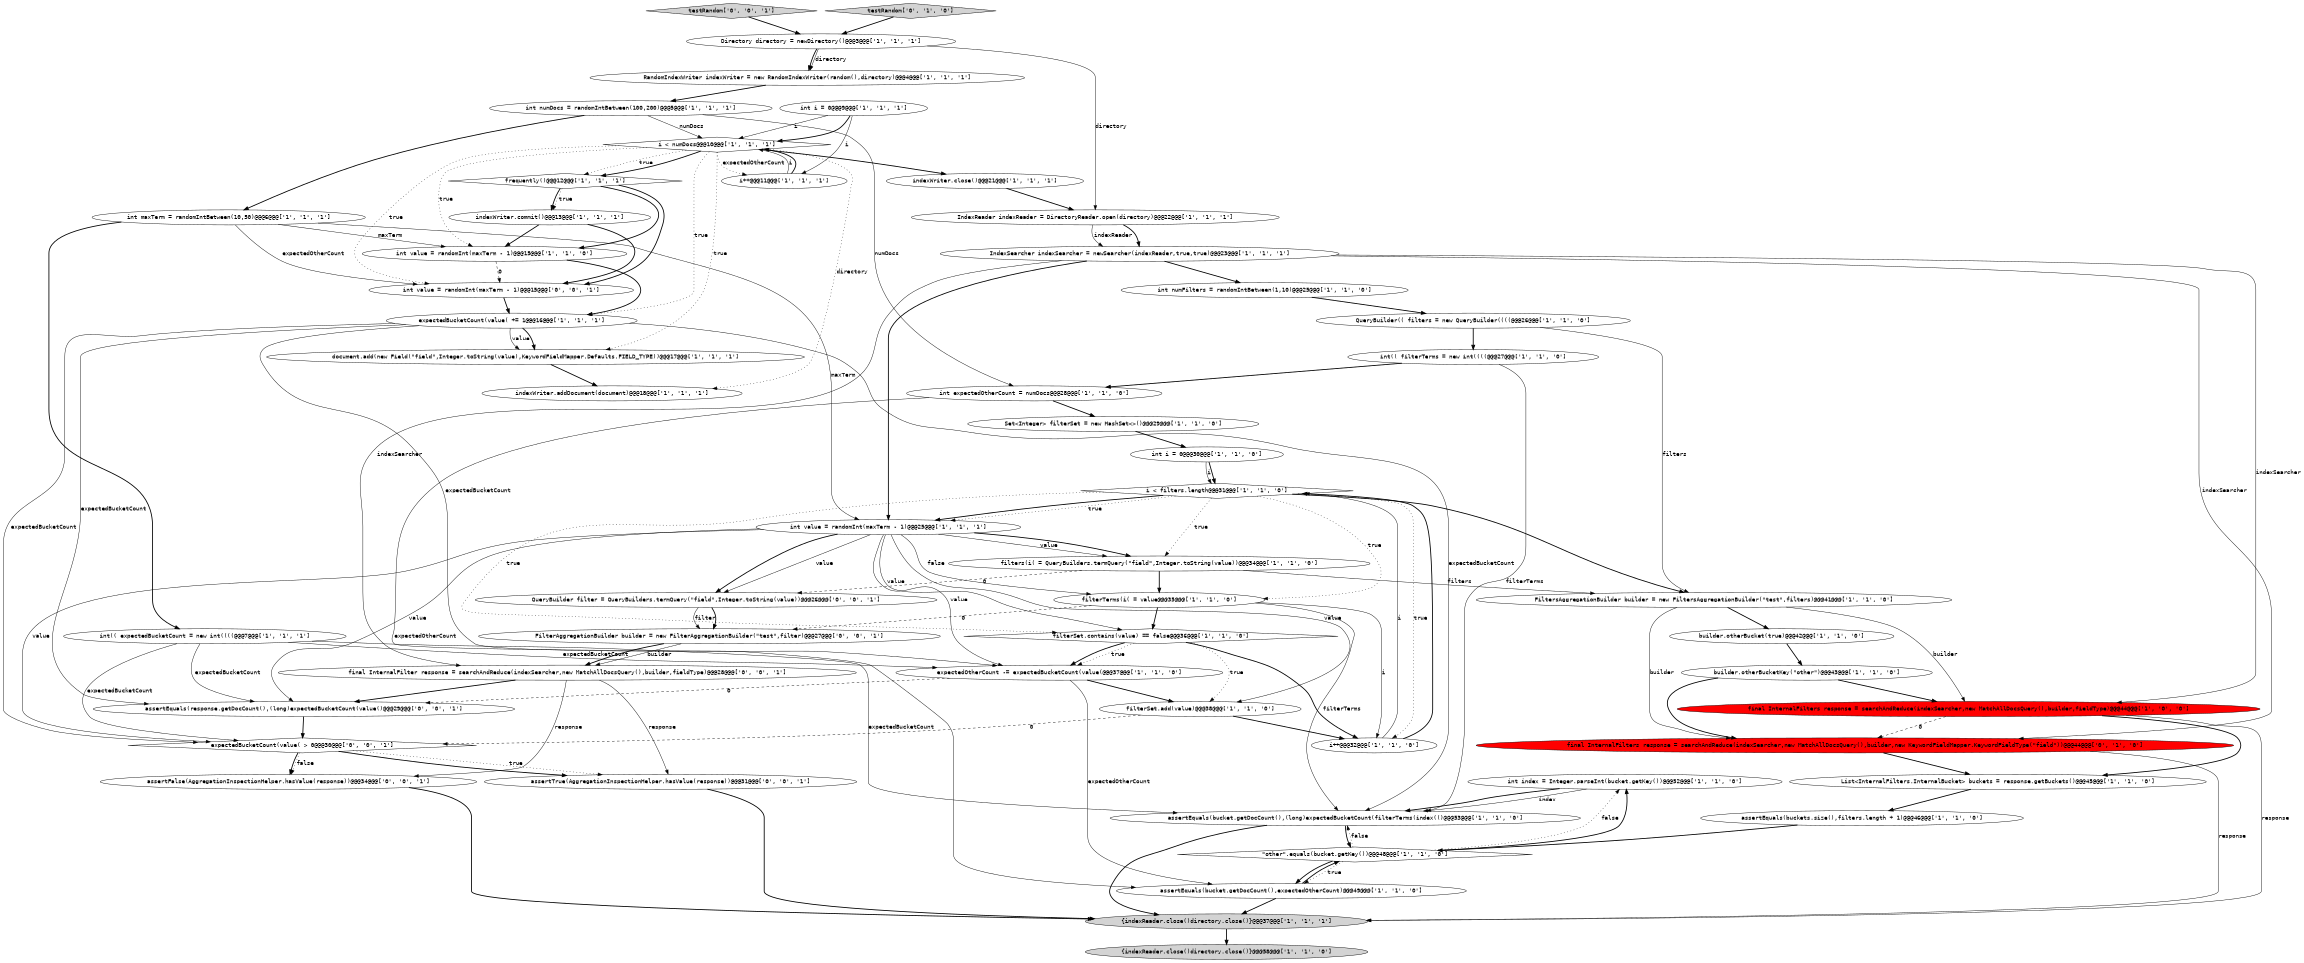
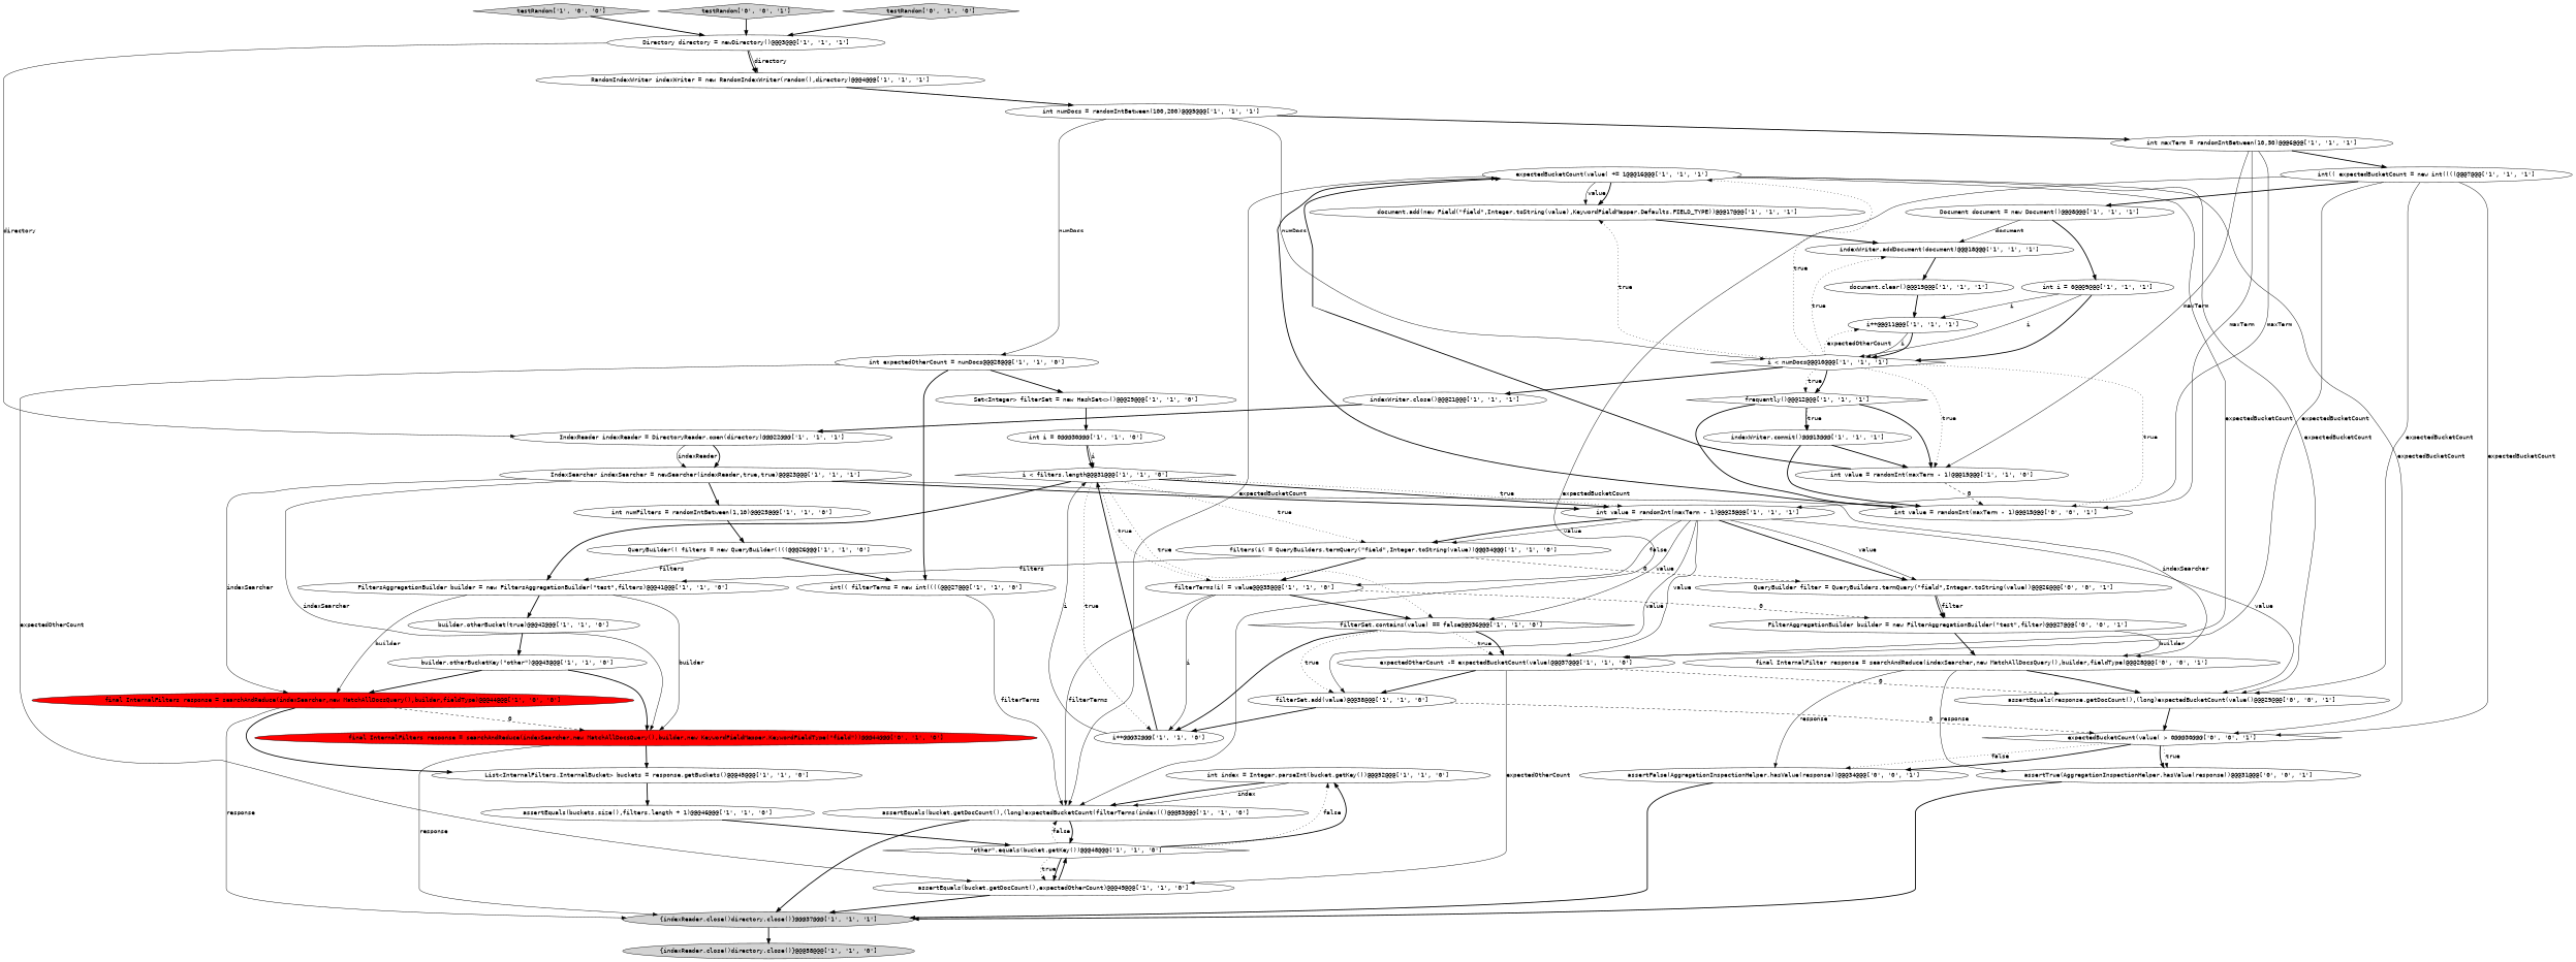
  digraph {
    fontname="DejaVu Sans Mono"
    node [fillcolor=white fontname="DejaVu Sans Mono" shape=ellipse style=filled]
    edge [fontname="DejaVu Sans Mono" style=bold]
    n1 [label="int index = Integer.parseInt(bucket.getKey())@@@52@@@['1', '1', '0']"]
    n2 [label="assertEquals(bucket.getDocCount(),(long)expectedBucketCount(filterTerms(index(()@@@53@@@['1', '1', '0']"]
    n3 [fillcolor=lightgray label="{indexReader.close()directory.close()}@@@37@@@['1', '1', '1']"]
    n4 [label="\"other\".equals(bucket.getKey())@@@48@@@['1', '1', '0']" shape=diamond]
    n5 [label="builder.otherBucketKey(\"other\")@@@43@@@['1', '1', '0']"]
    n6 [fillcolor=red label="final InternalFilters response = searchAndReduce(indexSearcher,new MatchAllDocsQuery(),builder,fieldType)@@@44@@@['1', '0', '0']"]
    n7 [fillcolor=red label="final InternalFilters response = searchAndReduce(indexSearcher,new MatchAllDocsQuery(),builder,new KeywordFieldMapper.KeywordFieldType(\"field\"))@@@44@@@['0', '1', '0']"]
    n8 [label="List<InternalFilters.InternalBucket> buckets = response.getBuckets()@@@45@@@['1', '1', '0']"]
    n9 [label="frequently()@@@12@@@['1', '1', '1']" shape=diamond]
    n10 [label="int value = randomInt(maxTerm - 1)@@@15@@@['0', '0', '1']"]
    n11 [label="int value = randomInt(maxTerm - 1)@@@15@@@['1', '1', '0']"]
    n12 [label="indexWriter.commit()@@@13@@@['1', '1', '1']"]
    n13 [label="expectedBucketCount(value( += 1@@@16@@@['1', '1', '1']"]
    n14 [label="int expectedOtherCount = numDocs@@@28@@@['1', '1', '0']"]
    n15 [label="assertEquals(bucket.getDocCount(),expectedOtherCount)@@@49@@@['1', '1', '0']"]
    n16 [label="Set<Integer> filterSet = new HashSet<>()@@@29@@@['1', '1', '0']"]
    n17 [label="int i = 0@@@30@@@['1', '1', '0']"]
    n18 [label="indexWriter.close()@@@21@@@['1', '1', '1']"]
    n19 [label="IndexReader indexReader = DirectoryReader.open(directory)@@@22@@@['1', '1', '1']"]
    n20 [label="IndexSearcher indexSearcher = newSearcher(indexReader,true,true)@@@23@@@['1', '1', '1']"]
    n21 [label="int(( filterTerms = new int((((@@@27@@@['1', '1', '0']"]
    n22 [label="document.add(new Field(\"field\",Integer.toString(value),KeywordFieldMapper.Defaults.FIELD_TYPE))@@@17@@@['1', '1', '1']"]
    n23 [label="indexWriter.addDocument(document)@@@18@@@['1', '1', '1']"]
+   n24 [label="document.clear()@@@19@@@['1', '1', '1']"]
    n25 [label="assertEquals(response.getDocCount(),(long)expectedBucketCount(value()@@@29@@@['0', '0', '1']"]
    n26 [label="expectedBucketCount(value( > 0@@@30@@@['0', '0', '1']" shape=diamond]
    n27 [label="expectedOtherCount -= expectedBucketCount(value(@@@37@@@['1', '1', '0']"]
    n28 [label="final InternalFilter response = searchAndReduce(indexSearcher,new MatchAllDocsQuery(),builder,fieldType)@@@28@@@['0', '0', '1']"]
    n29 [label="int value = randomInt(maxTerm - 1)@@@25@@@['1', '1', '1']"]
    n30 [label="int numFilters = randomIntBetween(1,10)@@@25@@@['1', '1', '0']"]
    n31 [label="assertFalse(AggregationInspectionHelper.hasValue(response))@@@34@@@['0', '0', '1']"]
    n32 [label="assertTrue(AggregationInspectionHelper.hasValue(response))@@@31@@@['0', '0', '1']"]
    n33 [label="filterSet.contains(value) == false@@@36@@@['1', '1', '0']" shape=diamond]
    n34 [label="filters(i( = QueryBuilders.termQuery(\"field\",Integer.toString(value))@@@34@@@['1', '1', '0']"]
    n35 [label="filterTerms(i( = value@@@35@@@['1', '1', '0']"]
    n36 [label="QueryBuilder filter = QueryBuilders.termQuery(\"field\",Integer.toString(value))@@@26@@@['0', '0', '1']"]
    n37 [label="filterSet.add(value)@@@38@@@['1', '1', '0']"]
    n38 [label="QueryBuilder(( filters = new QueryBuilder((((@@@26@@@['1', '1', '0']"]
    n39 [label="int maxTerm = randomIntBetween(10,50)@@@6@@@['1', '1', '1']"]
    n40 [label="int(( expectedBucketCount = new int((((@@@7@@@['1', '1', '1']"]
+   n41 [label="Document document = new Document()@@@8@@@['1', '1', '1']"]
    n42 [label="i++@@@11@@@['1', '1', '1']"]
    n43 [label="i < numDocs@@@10@@@['1', '1', '1']" shape=diamond]
    n44 [fillcolor=lightgray label="{indexReader.close()directory.close()}@@@58@@@['1', '1', '0']"]
    n45 [label="i < filters.length@@@31@@@['1', '1', '0']" shape=diamond]
    n46 [label="FiltersAggregationBuilder builder = new FiltersAggregationBuilder(\"test\",filters)@@@41@@@['1', '1', '0']"]
    n47 [label="i++@@@32@@@['1', '1', '0']"]
    n48 [label="assertEquals(buckets.size(),filters.length + 1)@@@46@@@['1', '1', '0']"]
    n49 [label="builder.otherBucket(true)@@@42@@@['1', '1', '0']"]
    n50 [label="int i = 0@@@9@@@['1', '1', '1']"]
+   n51 [fillcolor=lightgray label="testRandom['1', '0', '0']" shape=diamond]
    n52 [label="Directory directory = newDirectory()@@@3@@@['1', '1', '1']"]
    n53 [label="RandomIndexWriter indexWriter = new RandomIndexWriter(random(),directory)@@@4@@@['1', '1', '1']"]
    n54 [label="int numDocs = randomIntBetween(100,200)@@@5@@@['1', '1', '1']"]
    n55 [fillcolor=lightgray label="testRandom['0', '0', '1']" shape=diamond]
    n56 [label="FilterAggregationBuilder builder = new FilterAggregationBuilder(\"test\",filter)@@@27@@@['0', '0', '1']"]
    n57 [fillcolor=lightgray label="testRandom['0', '1', '0']" shape=diamond]
    n1 -> n2 [label=index style=solid]
    n1 -> n2
    n2 -> n3
    n2 -> n4
    n3 -> n44
    n4 -> n1 [label=false style=dotted]
    n4 -> n1
    n4 -> n2 [label=false style=dotted]
    n4 -> n15 [label=true style=dotted]
    n4 -> n15
    n5 -> n6
    n5 -> n7
    n6 -> n3 [label=response style=solid]
    n6 -> n7 [label=0 style=dashed]
    n6 -> n8
    n7 -> n3 [label=response style=solid]
    n7 -> n8
    n8 -> n48
    n9 -> n10
    n9 -> n11
    n9 -> n12 [label=true style=dotted]
    n9 -> n12
    n10 -> n13
    n11 -> n10 [label=0 style=dashed]
    n11 -> n13
    n12 -> n10
    n12 -> n11
    n13 -> n2 [label=expectedBucketCount style=solid]
    n13 -> n22 [label=value style=solid]
    n13 -> n22
    n13 -> n25 [label=expectedBucketCount style=solid]
    n13 -> n26 [label=expectedBucketCount style=solid]
    n13 -> n27 [label=expectedBucketCount style=solid]
    n14 -> n15 [label=expectedOtherCount style=solid]
    n14 -> n16
    n15 -> n3
    n15 -> n4
    n16 -> n17
    n17 -> n45 [label=i style=solid]
    n17 -> n45
    n18 -> n19
    n19 -> n20
    n19 -> n20 [label=indexReader style=solid]
    n20 -> n6 [label=indexSearcher style=solid]
    n20 -> n7 [label=indexSearcher style=solid]
    n20 -> n28 [label=indexSearcher style=solid]
    n20 -> n29
    n20 -> n30
    n21 -> n2 [label=filterTerms style=solid]
-   n21 -> n14
+   n14 -> n21
    n22 -> n23
+   n23 -> n24
+   n24 -> n42
    n25 -> n26
    n26 -> n31
    n26 -> n31 [label=false style=dotted]
    n26 -> n32
    n26 -> n32 [label=true style=dotted]
    n27 -> n15 [label=expectedOtherCount style=solid]
    n27 -> n25 [label=0 style=dashed]
    n27 -> n37
    n28 -> n25
    n28 -> n31 [label=response style=solid]
    n28 -> n32 [label=response style=solid]
    n29 -> n25 [label=value style=solid]
-   n29 -> n26 [label=value style=solid]
    n29 -> n27 [label=value style=solid]
    n29 -> n33 [label=value style=solid]
    n29 -> n34 [label=value style=solid]
    n29 -> n34
    n29 -> n35 [label=false style=solid]
    n29 -> n36
    n29 -> n36 [label=value style=solid]
    n29 -> n37 [label=value style=solid]
    n30 -> n38
    n31 -> n3
    n32 -> n3
    n33 -> n27 [label=true style=dotted]
    n33 -> n27
    n33 -> n37 [label=true style=dotted]
    n33 -> n47
    n34 -> n35
    n34 -> n36 [label=0 style=dashed]
    n34 -> n46 [label=filters style=solid]
    n35 -> n2 [label=filterTerms style=solid]
    n35 -> n33
    n35 -> n47 [label=i style=solid]
    n35 -> n56 [label=0 style=dashed]
    n36 -> n56 [label=filter style=solid]
    n36 -> n56
    n37 -> n26 [label=0 style=dashed]
    n37 -> n47
    n38 -> n21
    n38 -> n46 [label=filters style=solid]
-   n39 -> n10 [label=expectedOtherCount style=solid]
+   n39 -> n10 [label=maxTerm style=solid]
    n39 -> n11 [label=maxTerm style=solid]
    n39 -> n29 [label=maxTerm style=solid]
    n39 -> n40
    n40 -> n2 [label=expectedBucketCount style=solid]
    n40 -> n25 [label=expectedBucketCount style=solid]
    n40 -> n26 [label=expectedBucketCount style=solid]
    n40 -> n27 [label=expectedBucketCount style=solid]
+   n40 -> n41
+   n41 -> n23 [label=document style=solid]
+   n41 -> n50
    n42 -> n43 [label=i style=solid]
    n42 -> n43
    n43 -> n9 [label=true style=dotted]
    n43 -> n9
    n43 -> n10 [label=true style=dotted]
    n43 -> n11 [label=true style=dotted]
    n43 -> n13 [label=true style=dotted]
    n43 -> n18
    n43 -> n22 [label=true style=dotted]
-   n43 -> n23 [label=directory style=dotted]
+   n43 -> n23 [label=true style=dotted]
    n43 -> n42 [label=expectedOtherCount style=dotted]
    n45 -> n29
    n45 -> n29 [label=true style=dotted]
    n45 -> n33 [label=true style=dotted]
    n45 -> n34 [label=true style=dotted]
    n45 -> n35 [label=true style=dotted]
    n45 -> n46
    n45 -> n47 [label=true style=dotted]
    n46 -> n6 [label=builder style=solid]
    n46 -> n7 [label=builder style=solid]
    n46 -> n49
    n47 -> n45
    n47 -> n45 [label=i style=solid]
    n48 -> n4
    n49 -> n5
    n50 -> n42 [label=i style=solid]
    n50 -> n43
    n50 -> n43 [label=i style=solid]
+   n51 -> n52
    n52 -> n19 [label=directory style=solid]
    n52 -> n53 [label=directory style=solid]
    n52 -> n53
    n53 -> n54
    n54 -> n14 [label=numDocs style=solid]
    n54 -> n39
    n54 -> n43 [label=numDocs style=solid]
    n55 -> n52
    n56 -> n28 [label=builder style=solid]
    n56 -> n28
    n57 -> n52
  }
